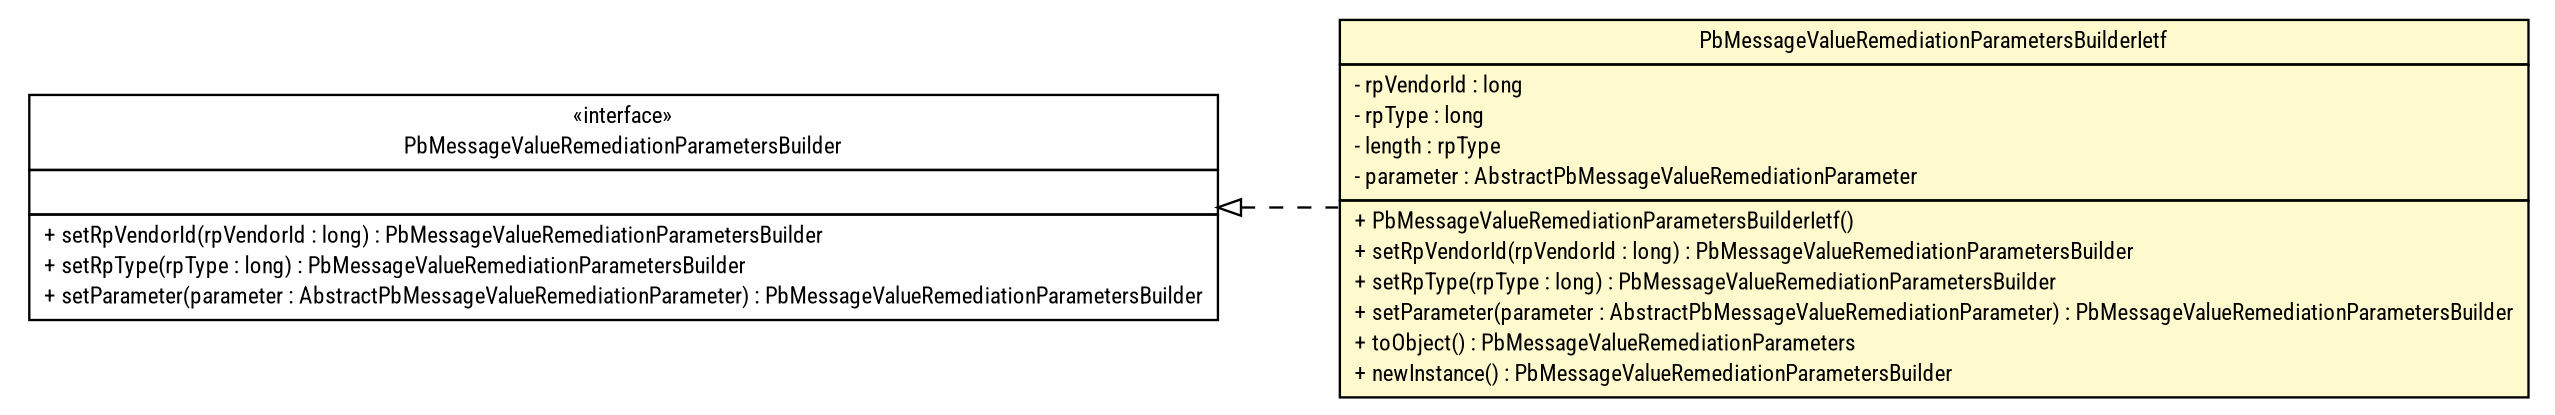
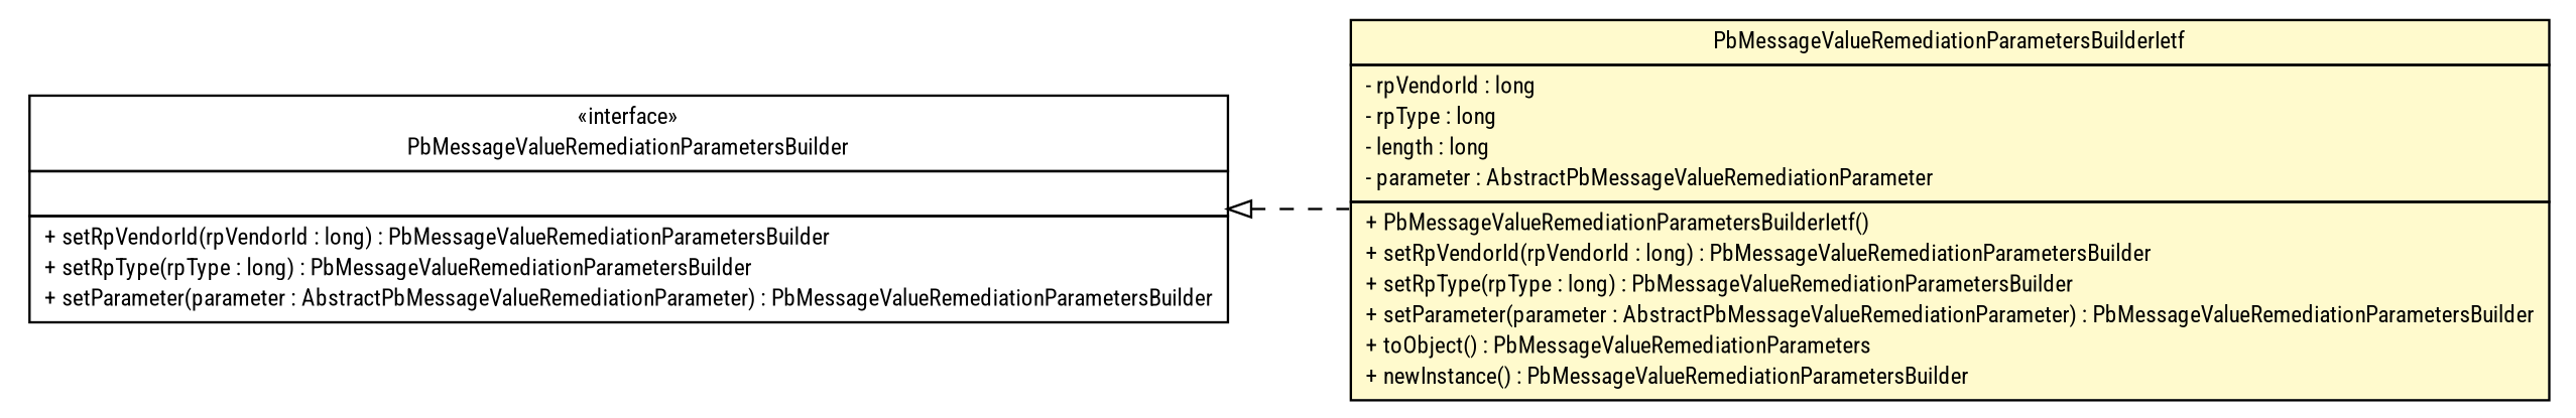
  digraph {
    nodesep=0.25
    ranksep=0.5
    rankdir=LR
    fontname="Roboto Condensed"
    node [fontcolor=black fontname="Roboto Condensed" fontsize=10.0 shape=plaintext]
    n1 [label=<<table title="org.ietf.nea.pb.message.PbMessageValueRemediationParametersBuilder" border="0" cellborder="1" cellspacing="0" cellpadding="2" port="p" href="./PbMessageValueRemediationParametersBuilder.html"> 		<tr><td><table border="0" cellspacing="0" cellpadding="1"> <tr><td align="center" balign="center"> &#171;interface&#187; </td></tr> <tr><td align="center" balign="center"> PbMessageValueRemediationParametersBuilder </td></tr> 		</table></td></tr> 		<tr><td><table border="0" cellspacing="0" cellpadding="1"> <tr><td align="left" balign="left">  </td></tr> 		</table></td></tr> 		<tr><td><table border="0" cellspacing="0" cellpadding="1"> <tr><td align="left" balign="left"> + setRpVendorId(rpVendorId : long) : PbMessageValueRemediationParametersBuilder </td></tr> <tr><td align="left" balign="left"> + setRpType(rpType : long) : PbMessageValueRemediationParametersBuilder </td></tr> <tr><td align="left" balign="left"> + setParameter(parameter : AbstractPbMessageValueRemediationParameter) : PbMessageValueRemediationParametersBuilder </td></tr> 		</table></td></tr> 		</table>>]
-   n2 [label=<<table title="org.ietf.nea.pb.message.PbMessageValueRemediationParametersBuilderIetf" border="0" cellborder="1" cellspacing="0" cellpadding="2" port="p" bgcolor="lemonChiffon" href="./PbMessageValueRemediationParametersBuilderIetf.html"> 		<tr><td><table border="0" cellspacing="0" cellpadding="1"> <tr><td align="center" balign="center"> PbMessageValueRemediationParametersBuilderIetf </td></tr> 		</table></td></tr> 		<tr><td><table border="0" cellspacing="0" cellpadding="1"> <tr><td align="left" balign="left"> - rpVendorId : long </td></tr> <tr><td align="left" balign="left"> - rpType : long </td></tr> <tr><td align="left" balign="left"> - length : rpType </td></tr> <tr><td align="left" balign="left"> - parameter : AbstractPbMessageValueRemediationParameter </td></tr> 		</table></td></tr> 		<tr><td><table border="0" cellspacing="0" cellpadding="1"> <tr><td align="left" balign="left"> + PbMessageValueRemediationParametersBuilderIetf() </td></tr> <tr><td align="left" balign="left"> + setRpVendorId(rpVendorId : long) : PbMessageValueRemediationParametersBuilder </td></tr> <tr><td align="left" balign="left"> + setRpType(rpType : long) : PbMessageValueRemediationParametersBuilder </td></tr> <tr><td align="left" balign="left"> + setParameter(parameter : AbstractPbMessageValueRemediationParameter) : PbMessageValueRemediationParametersBuilder </td></tr> <tr><td align="left" balign="left"> + toObject() : PbMessageValueRemediationParameters </td></tr> <tr><td align="left" balign="left"> + newInstance() : PbMessageValueRemediationParametersBuilder </td></tr> 		</table></td></tr> 		</table>>]
+   n2 [label=<<table title="org.ietf.nea.pb.message.PbMessageValueRemediationParametersBuilderIetf" border="0" cellborder="1" cellspacing="0" cellpadding="2" port="p" bgcolor="lemonChiffon" href="./PbMessageValueRemediationParametersBuilderIetf.html"> 		<tr><td><table border="0" cellspacing="0" cellpadding="1"> <tr><td align="center" balign="center"> PbMessageValueRemediationParametersBuilderIetf </td></tr> 		</table></td></tr> 		<tr><td><table border="0" cellspacing="0" cellpadding="1"> <tr><td align="left" balign="left"> - rpVendorId : long </td></tr> <tr><td align="left" balign="left"> - rpType : long </td></tr> <tr><td align="left" balign="left"> - length : long </td></tr> <tr><td align="left" balign="left"> - parameter : AbstractPbMessageValueRemediationParameter </td></tr> 		</table></td></tr> 		<tr><td><table border="0" cellspacing="0" cellpadding="1"> <tr><td align="left" balign="left"> + PbMessageValueRemediationParametersBuilderIetf() </td></tr> <tr><td align="left" balign="left"> + setRpVendorId(rpVendorId : long) : PbMessageValueRemediationParametersBuilder </td></tr> <tr><td align="left" balign="left"> + setRpType(rpType : long) : PbMessageValueRemediationParametersBuilder </td></tr> <tr><td align="left" balign="left"> + setParameter(parameter : AbstractPbMessageValueRemediationParameter) : PbMessageValueRemediationParametersBuilder </td></tr> <tr><td align="left" balign="left"> + toObject() : PbMessageValueRemediationParameters </td></tr> <tr><td align="left" balign="left"> + newInstance() : PbMessageValueRemediationParametersBuilder </td></tr> 		</table></td></tr> 		</table>>]
    n1 -> n2 [arrowtail=empty dir=back fontname="Roboto Condensed" fontsize=10 headport=p labelfontname=Helvetica labelfontsize=10 style=dashed tailport=p]
  }
